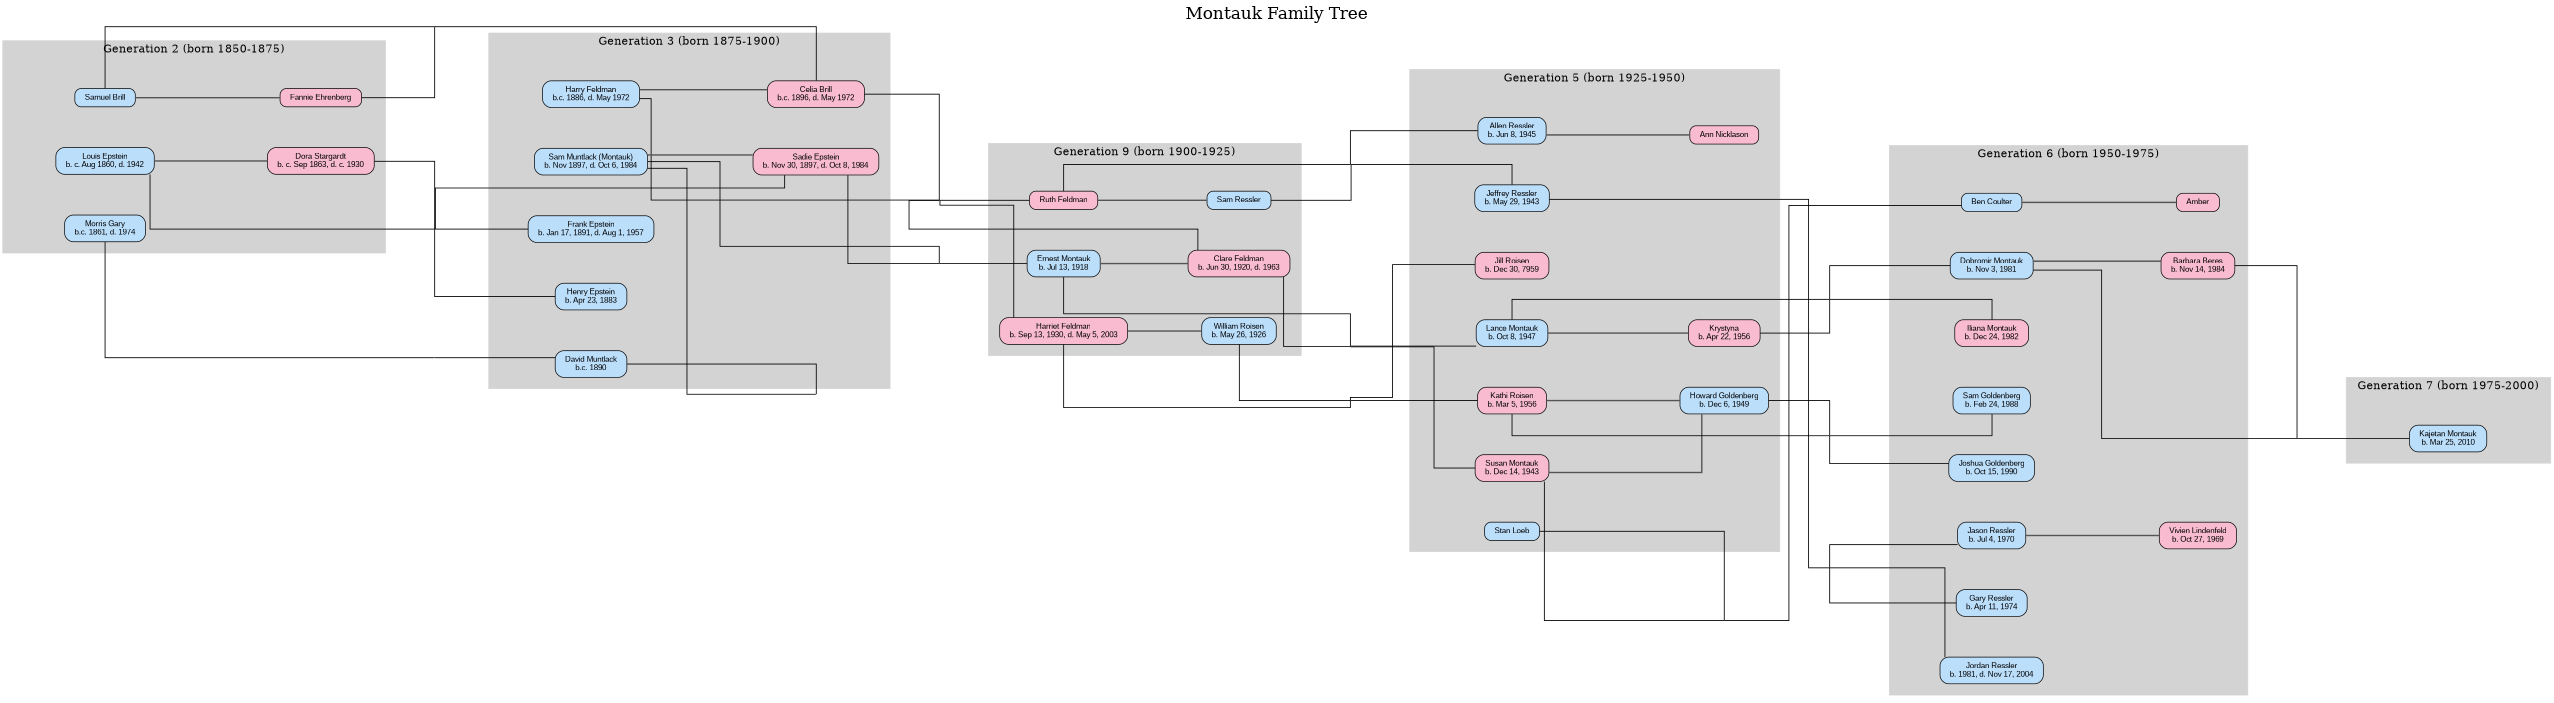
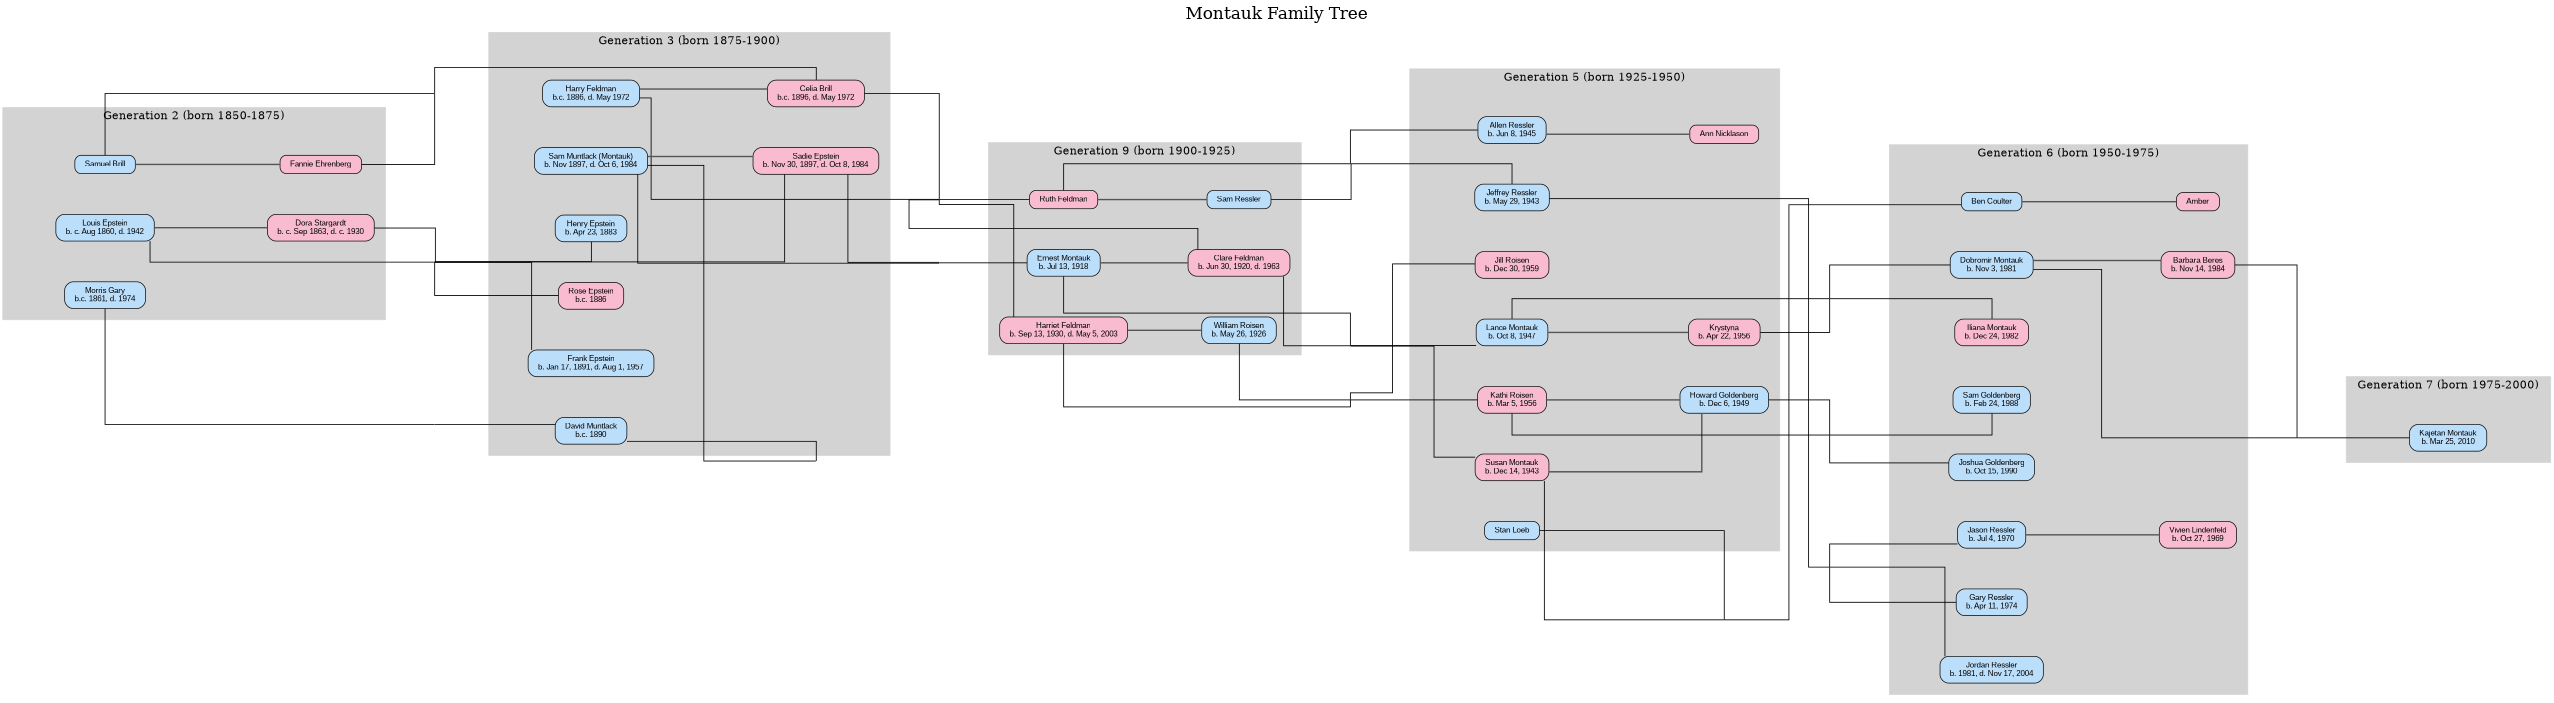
  digraph {
    fontsize=24
    label="Montauk Family Tree"
    labelloc=t
    nodesep=0.8
    rankdir=LR
    ranksep=1.2
    splines=ortho
    node [fillcolor="#BBDEFB" fontname=Arial fontsize=11 margin="0.2,0.1" shape=box style="filled,rounded"]
    edge [dir=none penwidth=1.2 style=solid]
    n1 [height=0 label="Morris Gary\nb.c. 1861, d. 1974" width=0]
    n2 [height=0 label="Samuel Brill" width=0]
    n3 [fillcolor="#F8BBD0" height=0 label="Fannie Ehrenberg" width=0]
    n4 [height=0 label="Louis Epstein\nb. c. Aug 1860, d. 1942" width=0]
    n5 [fillcolor="#F8BBD0" height=0 label="Dora Stargardt\nb. c. Sep 1863, d. c. 1930" width=0]
    n6 [height=0 label="David Muntlack\nb.c. 1890" width=0]
    n7 [height=0 label="Harry Feldman\nb.c. 1886, d. May 1972" width=0]
    n8 [fillcolor="#F8BBD0" height=0 label="Celia Brill\nb.c. 1896, d. May 1972" width=0]
    n9 [height=0 label="Sam Muntlack (Montauk)\nb. Nov 1897, d. Oct 6, 1984" width=0]
    n10 [fillcolor="#F8BBD0" height=0 label="Sadie Epstein\nb. Nov 30, 1897, d. Oct 8, 1984" width=0]
    n11 [height=0 label="Henry Epstein\nb. Apr 23, 1883" width=0]
+   n12 [fillcolor="#F8BBD0" height=0 label="Rose Epstein\nb.c. 1886" width=0]
    n13 [height=0 label="Frank Epstein\nb. Jan 17, 1891, d. Aug 1, 1957" width=0]
    n14 [height=0 label="Ernest Montauk\nb. Jul 13, 1918" width=0]
    n15 [fillcolor="#F8BBD0" height=0 label="Clare Feldman\nb. Jun 30, 1920, d. 1963" width=0]
    n16 [fillcolor="#F8BBD0" height=0 label="Harriet Feldman\nb. Sep 13, 1930, d. May 5, 2003" width=0]
    n17 [height=0 label="William Roisen\nb. May 26, 1926" width=0]
    n18 [fillcolor="#F8BBD0" height=0 label="Ruth Feldman" width=0]
    n19 [height=0 label="Sam Ressler" width=0]
    n20 [height=0 label="Lance Montauk\nb. Oct 8, 1947" width=0]
    n21 [fillcolor="#F8BBD0" height=0 label="Krystyna\nb. Apr 22, 1956" width=0]
    n22 [fillcolor="#F8BBD0" height=0 label="Susan Montauk\nb. Dec 14, 1943" width=0]
    n23 [height=0 label="Stan Loeb" width=0]
    n24 [fillcolor="#F8BBD0" height=0 label="Kathi Roisen\nb. Mar 5, 1956" width=0]
    n25 [height=0 label="Howard Goldenberg\nb. Dec 6, 1949" width=0]
-   n26 [fillcolor="#F8BBD0" height=0 label="Jill Roisen\nb. Dec 30, 7959" width=0]
+   n26 [fillcolor="#F8BBD0" height=0 label="Jill Roisen\nb. Dec 30, 1959" width=0]
    n27 [height=0 label="Jeffrey Ressler\nb. May 29, 1943" width=0]
    n28 [height=0 label="Allen Ressler\nb. Jun 8, 1945" width=0]
    n29 [fillcolor="#F8BBD0" height=0 label="Ann Nicklason" width=0]
    n30 [height=0 label="Ben Coulter" width=0]
    n31 [fillcolor="#F8BBD0" height=0 label=Amber width=0]
    n32 [height=0 label="Dobromir Montauk\nb. Nov 3, 1981" width=0]
    n33 [fillcolor="#F8BBD0" height=0 label="Barbara Beres\nb. Nov 14, 1984" width=0]
    n34 [fillcolor="#F8BBD0" height=0 label="Iliana Montauk\nb. Dec 24, 1982" width=0]
    n35 [height=0 label="Sam Goldenberg\nb. Feb 24, 1988" width=0]
    n36 [height=0 label="Joshua Goldenberg\nb. Oct 15, 1990" width=0]
    n37 [height=0 label="Jason Ressler\nb. Jul 4, 1970" width=0]
    n38 [fillcolor="#F8BBD0" height=0 label="Vivien Lindenfeld\nb. Oct 27, 1969" width=0]
    n39 [height=0 label="Gary Ressler\nb. Apr 11, 1974" width=0]
    n40 [height=0 label="Jordan Ressler\nb. 1981, d. Nov 17, 2004" width=0]
    n41 [height=0 label="Kajetan Montauk\nb. Mar 25, 2010" width=0]
    morris_to_david [height=0 shape=point style=invis width=0 fillcolor=""]
    brill_to_celia [height=0 shape=point style=invis width=0 fillcolor=""]
    epstein_to_children [height=0 shape=point style=invis width=0 fillcolor=""]
    david_to_sam [height=0 shape=point style=invis width=0 fillcolor=""]
    feldman_to_children [height=0 shape=point style=invis width=0 fillcolor=""]
    muntlack_to_ernest [height=0 shape=point style=invis width=0 fillcolor=""]
    ernest_to_children [height=0 shape=point style=invis width=0 fillcolor=""]
    harriet_to_children [height=0 shape=point style=invis width=0 fillcolor=""]
    ressler_to_children [height=0 shape=point style=invis width=0 fillcolor=""]
    lance_to_children [height=0 shape=point style=invis width=0 fillcolor=""]
    susan_to_ben [height=0 shape=point style=invis width=0 fillcolor=""]
    kathi_to_children [height=0 shape=point style=invis width=0 fillcolor=""]
    jeffrey_to_children [height=0 shape=point style=invis width=0 fillcolor=""]
    dobromir_to_kajetan [height=0 shape=point style=invis width=0 fillcolor=""]
    subgraph cluster_1 {
      color=lightgrey
      fontsize=16
      label="Generation 2 (born 1850-1875)"
      style=filled
      subgraph cluster_2 {
        color=lightgrey
        fontsize=16
        label="Generation 2 (born 1850-1875)"
        style=invis
        n1
      }
      subgraph cluster_3 {
        color=lightgrey
        fontsize=16
        label="Generation 2 (born 1850-1875)"
        style=invis
        n2
        n3
      }
      subgraph cluster_4 {
        color=lightgrey
        fontsize=16
        label="Generation 2 (born 1850-1875)"
        style=invis
        n4
        n5
      }
    }
    subgraph cluster_5 {
      color=lightgrey
      fontsize=16
      label="Generation 3 (born 1875-1900)"
      style=filled
      subgraph cluster_6 {
        color=lightgrey
        fontsize=16
        label="Generation 3 (born 1875-1900)"
        style=invis
        n6
      }
      subgraph cluster_7 {
        color=lightgrey
        fontsize=16
        label="Generation 3 (born 1875-1900)"
        style=invis
        n7
        n8
      }
      subgraph cluster_8 {
        color=lightgrey
        fontsize=16
        label="Generation 3 (born 1875-1900)"
        style=invis
        n9
        n10
      }
      subgraph cluster_9 {
        color=lightgrey
        fontsize=16
        label="Generation 3 (born 1875-1900)"
        style=invis
        n11
+       n12
        n13
      }
    }
    subgraph cluster_10 {
      color=lightgrey
      fontsize=16
      label="Generation 9 (born 1900-1925)"
      style=filled
      subgraph cluster_11 {
        color=lightgrey
        fontsize=16
        label="Generation 4 (born 1900-1925)"
        style=invis
        n14
        n15
      }
      subgraph cluster_12 {
        color=lightgrey
        fontsize=16
        label="Generation 4 (born 1900-1925)"
        style=invis
        n16
        n17
      }
      subgraph cluster_13 {
        color=lightgrey
        fontsize=16
        label="Generation 4 (born 1900-1925)"
        style=invis
        n18
        n19
      }
    }
    subgraph cluster_14 {
      color=lightgrey
      fontsize=16
      label="Generation 5 (born 1925-1950)"
      style=filled
      subgraph cluster_15 {
        color=lightgrey
        fontsize=16
        label="Generation 5 (born 1925-1950)"
        style=invis
        n20
        n21
      }
      subgraph cluster_16 {
        color=lightgrey
        fontsize=16
        label="Generation 5 (born 1925-1950)"
        style=invis
        n22
        n23
      }
      subgraph cluster_17 {
        color=lightgrey
        fontsize=16
        label="Generation 5 (born 1925-1950)"
        style=invis
        n24
        n25
      }
      subgraph cluster_18 {
        color=lightgrey
        fontsize=16
        label="Generation 5 (born 1925-1950)"
        style=invis
        n26
      }
      subgraph cluster_19 {
        color=lightgrey
        fontsize=16
        label="Generation 5 (born 1925-1950)"
        style=invis
        n27
      }
      subgraph cluster_20 {
        color=lightgrey
        fontsize=16
        label="Generation 5 (born 1925-1950)"
        style=invis
        n28
        n29
      }
    }
    subgraph cluster_21 {
      color=lightgrey
      fontsize=16
      label="Generation 6 (born 1950-1975)"
      style=filled
      subgraph cluster_22 {
        color=lightgrey
        fontsize=16
        label="Generation 6 (born 1950-1975)"
        style=invis
        n30
        n31
      }
      subgraph cluster_23 {
        color=lightgrey
        fontsize=16
        label="Generation 6 (born 1950-1975)"
        style=invis
        n32
        n33
      }
      subgraph cluster_24 {
        color=lightgrey
        fontsize=16
        label="Generation 6 (born 1950-1975)"
        style=invis
        n34
      }
      subgraph cluster_25 {
        color=lightgrey
        fontsize=16
        label="Generation 6 (born 1950-1975)"
        style=invis
        n35
        n36
      }
      subgraph cluster_26 {
        color=lightgrey
        fontsize=16
        label="Generation 6 (born 1950-1975)"
        style=invis
        n37
        n38
      }
      subgraph cluster_27 {
        color=lightgrey
        fontsize=16
        label="Generation 6 (born 1950-1975)"
        style=invis
        n39
        n40
      }
    }
    subgraph cluster_28 {
      color=lightgrey
      fontsize=16
      label="Generation 7 (born 1975-2000)"
      style=filled
      subgraph cluster_29 {
        color=lightgrey
        fontsize=16
        label="Generation 7 (born 1975-2000)"
        style=invis
        n41
      }
    }
    n1 -> morris_to_david
    n2 -> n3 [color="#555555" penwidth=2.0]
    n2 -> brill_to_celia
    n3 -> brill_to_celia
    n4 -> n5 [color="#555555" penwidth=2.0]
    n4 -> epstein_to_children
    n5 -> epstein_to_children
    n6 -> david_to_sam
    n7 -> n8 [color="#555555" penwidth=2.0]
    n7 -> feldman_to_children
    n8 -> feldman_to_children
    n9 -> n10 [color="#555555" penwidth=2.0]
    n9 -> muntlack_to_ernest
    n10 -> muntlack_to_ernest
    n14 -> n15 [color="#555555" penwidth=2.0]
    n14 -> ernest_to_children
    n15 -> ernest_to_children
    n16 -> n17 [color="#555555" penwidth=2.0]
    n16 -> harriet_to_children
    n17 -> harriet_to_children
    n18 -> n19 [color="#555555" penwidth=2.0]
    n18 -> ressler_to_children
    n19 -> ressler_to_children
    n20 -> n21 [color="#555555" penwidth=2.0]
    n20 -> lance_to_children
    n21 -> lance_to_children
    n22 -> n25 [color="#555555" penwidth=2.0]
    n22 -> susan_to_ben
    n23 -> susan_to_ben
    n24 -> n25 [color="#555555" penwidth=2.0]
    n24 -> kathi_to_children
    n25 -> kathi_to_children
    n27 -> jeffrey_to_children
    n28 -> n29 [color="#555555" penwidth=2.0]
    n30 -> n31 [color="#555555" penwidth=2.0]
    n32 -> n33 [color="#555555" penwidth=2.0]
    n32 -> dobromir_to_kajetan
    n33 -> dobromir_to_kajetan
    n37 -> n38 [color="#555555" penwidth=2.0]
    morris_to_david -> n6
    brill_to_celia -> n8
    epstein_to_children -> n10
    epstein_to_children -> n11
+   epstein_to_children -> n12
    epstein_to_children -> n13
    david_to_sam -> n9
    feldman_to_children -> n15
    feldman_to_children -> n16
    feldman_to_children -> n18
    muntlack_to_ernest -> n14
    ernest_to_children -> n20
    ernest_to_children -> n22
    harriet_to_children -> n24
    harriet_to_children -> n26
    ressler_to_children -> n27
    ressler_to_children -> n28
    lance_to_children -> n32
    lance_to_children -> n34
    susan_to_ben -> n30
    kathi_to_children -> n35
    kathi_to_children -> n36
    jeffrey_to_children -> n37
    jeffrey_to_children -> n39
    jeffrey_to_children -> n40
    dobromir_to_kajetan -> n41
  }
